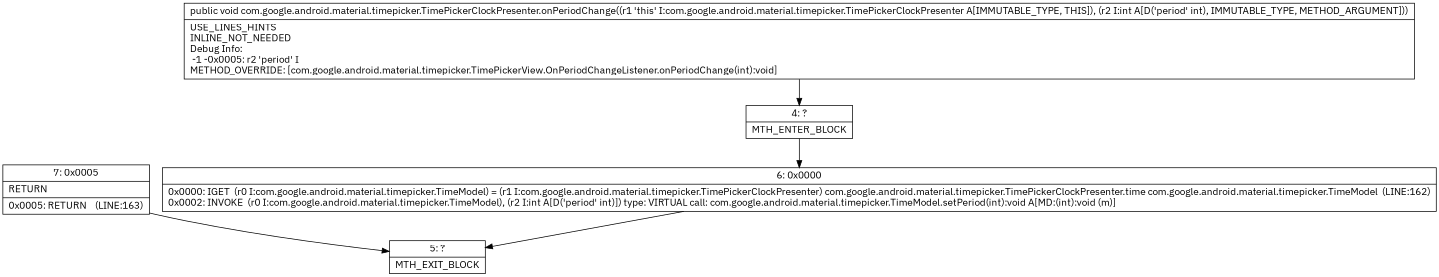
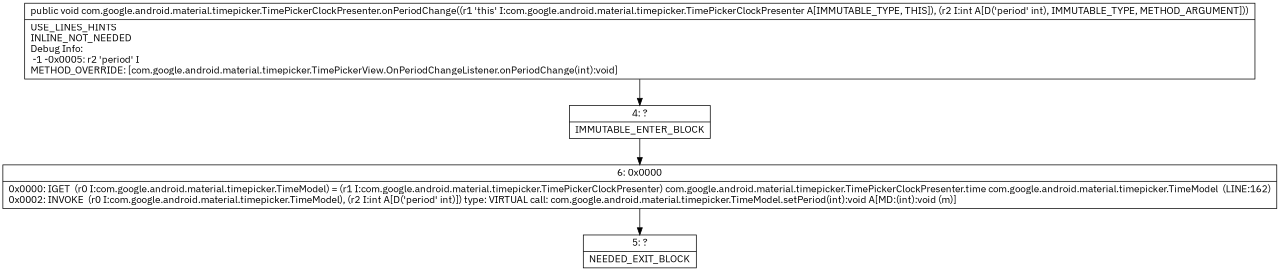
  digraph {
    fontname="IBM Plex Sans"
    node [fontname="IBM Plex Sans" shape=record]
    edge [fontname="IBM Plex Sans"]
-   n1 [label="{4\:\ ?|MTH_ENTER_BLOCK\l}"]
+   n1 [label="{4\:\ ?|IMMUTABLE_ENTER_BLOCK\l}"]
    n2 [label="{6\:\ 0x0000|0x0000: IGET  (r0 I:com.google.android.material.timepicker.TimeModel) = (r1 I:com.google.android.material.timepicker.TimePickerClockPresenter) com.google.android.material.timepicker.TimePickerClockPresenter.time com.google.android.material.timepicker.TimeModel  (LINE:162)\l0x0002: INVOKE  (r0 I:com.google.android.material.timepicker.TimeModel), (r2 I:int A[D('period' int)]) type: VIRTUAL call: com.google.android.material.timepicker.TimeModel.setPeriod(int):void A[MD:(int):void (m)]\l}"]
-   n3 [label="{5\:\ ?|MTH_EXIT_BLOCK\l}"]
-   n4 [label="{7\:\ 0x0005|RETURN\l|0x0005: RETURN    (LINE:163)\l}"]
+   n3 [label="{5\:\ ?|NEEDED_EXIT_BLOCK\l}"]
    n5 [label="{public void com.google.android.material.timepicker.TimePickerClockPresenter.onPeriodChange((r1 'this' I:com.google.android.material.timepicker.TimePickerClockPresenter A[IMMUTABLE_TYPE, THIS]), (r2 I:int A[D('period' int), IMMUTABLE_TYPE, METHOD_ARGUMENT]))  | USE_LINES_HINTS\lINLINE_NOT_NEEDED\lDebug Info:\l  \-1 \-0x0005: r2 'period' I\lMETHOD_OVERRIDE: [com.google.android.material.timepicker.TimePickerView.OnPeriodChangeListener.onPeriodChange(int):void]\l}"]
    n1 -> n2
    n2 -> n3
-   n4 -> n3
    n5 -> n1
  }
